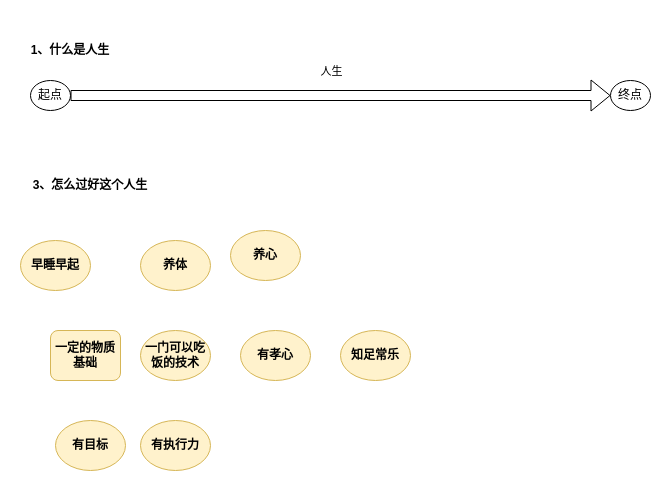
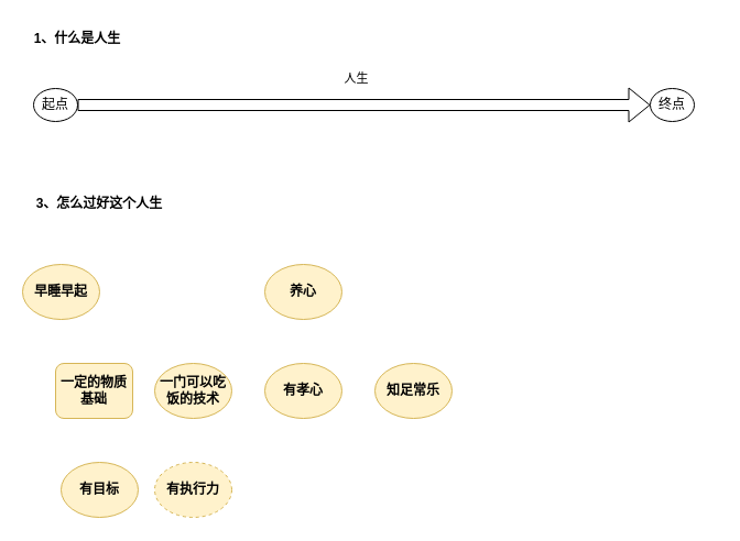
  <mxCell id="0" />
  <mxCell id="1" parent="0" />
  <mxCell id="2" value="起点" style="ellipse;whiteSpace=wrap;html=1;" vertex="1" parent="1"><mxGeometry x="30" y="80" width="40" height="30" as="geometry" /></mxCell>
- <mxCell id="3" value="终点" style="ellipse;whiteSpace=wrap;html=1;" vertex="1" parent="1"><mxGeometry x="610" y="80" width="40" height="30" as="geometry" /></mxCell>
+ <mxCell id="3" value="终点" style="ellipse;whiteSpace=wrap;html=1;" vertex="1" parent="1"><mxGeometry x="590" y="80" width="40" height="30" as="geometry" /></mxCell>
  <mxCell id="4" value="" style="shape=flexArrow;endArrow=classic;html=1;rounded=0;exitX=1;exitY=0.5;exitDx=0;exitDy=0;entryX=0;entryY=0.5;entryDx=0;entryDy=0;" edge="1" parent="1" source="2" target="3"><mxGeometry width="50" height="50" relative="1" as="geometry"><mxPoint x="80" y="100" as="sourcePoint" /><mxPoint x="720" y="60" as="targetPoint" /></mxGeometry></mxCell>
  <mxCell id="5" value="人生" style="edgeLabel;html=1;align=center;verticalAlign=middle;resizable=0;points=[];" vertex="1" connectable="0" parent="4"><mxGeometry x="-0.207" y="-4" relative="1" as="geometry"><mxPoint x="46" y="-29" as="offset" /></mxGeometry></mxCell>
- <mxCell id="6" value="1、什么是人生" style="text;html=1;strokeColor=none;fillColor=none;align=center;verticalAlign=middle;whiteSpace=wrap;rounded=0;fontStyle=1" vertex="1" parent="1"><mxGeometry x="20" y="35" width="100" height="30" as="geometry" /></mxCell>
+ <mxCell id="6" value="1、什么是人生" style="text;html=1;strokeColor=none;fillColor=none;align=center;verticalAlign=middle;whiteSpace=wrap;rounded=0;fontStyle=1" vertex="1" parent="1"><mxGeometry x="20" y="20" width="100" height="30" as="geometry" /></mxCell>
  <mxCell id="7" value="3、怎么过好这个人生" style="text;html=1;strokeColor=none;fillColor=none;align=center;verticalAlign=middle;whiteSpace=wrap;rounded=0;fontStyle=1" vertex="1" parent="1"><mxGeometry x="20" y="170" width="140" height="30" as="geometry" /></mxCell>
  <mxCell id="8" value="早睡早起" style="ellipse;whiteSpace=wrap;html=1;labelBackgroundColor=none;fillColor=#fff2cc;strokeColor=#d6b656;fontStyle=1" vertex="1" parent="1"><mxGeometry x="20" y="240" width="70" height="50" as="geometry" /></mxCell>
- <mxCell id="9" value="养体" style="ellipse;whiteSpace=wrap;html=1;labelBackgroundColor=none;fillColor=#fff2cc;strokeColor=#d6b656;fontStyle=1" vertex="1" parent="1"><mxGeometry x="140" y="240" width="70" height="50" as="geometry" /></mxCell>
- <mxCell id="10" value="养心" style="ellipse;whiteSpace=wrap;html=1;labelBackgroundColor=none;fillColor=#fff2cc;strokeColor=#d6b656;fontStyle=1" vertex="1" parent="1"><mxGeometry x="230" y="230" width="70" height="50" as="geometry" /></mxCell>
+ <mxCell id="10" value="养心" style="ellipse;whiteSpace=wrap;html=1;labelBackgroundColor=none;fillColor=#fff2cc;strokeColor=#d6b656;fontStyle=1" vertex="1" parent="1"><mxGeometry x="240" y="240" width="70" height="50" as="geometry" /></mxCell>
  <mxCell id="11" value="一定的物质基础" style="whiteSpace=wrap;html=1;labelBackgroundColor=none;fillColor=#fff2cc;strokeColor=#d6b656;fontStyle=1;rounded=1;" vertex="1" parent="1"><mxGeometry x="50" y="330" width="70" height="50" as="geometry" /></mxCell>
  <mxCell id="12" value="一门可以吃饭的技术" style="ellipse;whiteSpace=wrap;html=1;labelBackgroundColor=none;fillColor=#fff2cc;strokeColor=#d6b656;fontStyle=1" vertex="1" parent="1"><mxGeometry x="140" y="330" width="70" height="50" as="geometry" /></mxCell>
  <mxCell id="13" value="有孝心" style="ellipse;whiteSpace=wrap;html=1;labelBackgroundColor=none;fillColor=#fff2cc;strokeColor=#d6b656;fontStyle=1" vertex="1" parent="1"><mxGeometry x="240" y="330" width="70" height="50" as="geometry" /></mxCell>
  <mxCell id="14" value="知足常乐" style="ellipse;whiteSpace=wrap;html=1;labelBackgroundColor=none;fillColor=#fff2cc;strokeColor=#d6b656;fontStyle=1" vertex="1" parent="1"><mxGeometry x="340" y="330" width="70" height="50" as="geometry" /></mxCell>
  <mxCell id="15" value="有目标" style="ellipse;whiteSpace=wrap;html=1;labelBackgroundColor=none;fillColor=#fff2cc;strokeColor=#d6b656;fontStyle=1" vertex="1" parent="1"><mxGeometry x="55" y="420" width="70" height="50" as="geometry" /></mxCell>
- <mxCell id="16" value="有执行力" style="ellipse;whiteSpace=wrap;html=1;labelBackgroundColor=none;fillColor=#fff2cc;strokeColor=#d6b656;fontStyle=1" vertex="1" parent="1"><mxGeometry x="140" y="420" width="70" height="50" as="geometry" /></mxCell>
+ <mxCell id="16" value="有执行力" style="ellipse;whiteSpace=wrap;html=1;labelBackgroundColor=none;fillColor=#fff2cc;strokeColor=#d6b656;fontStyle=1;dashed=1;" vertex="1" parent="1"><mxGeometry x="140" y="420" width="70" height="50" as="geometry" /></mxCell>
